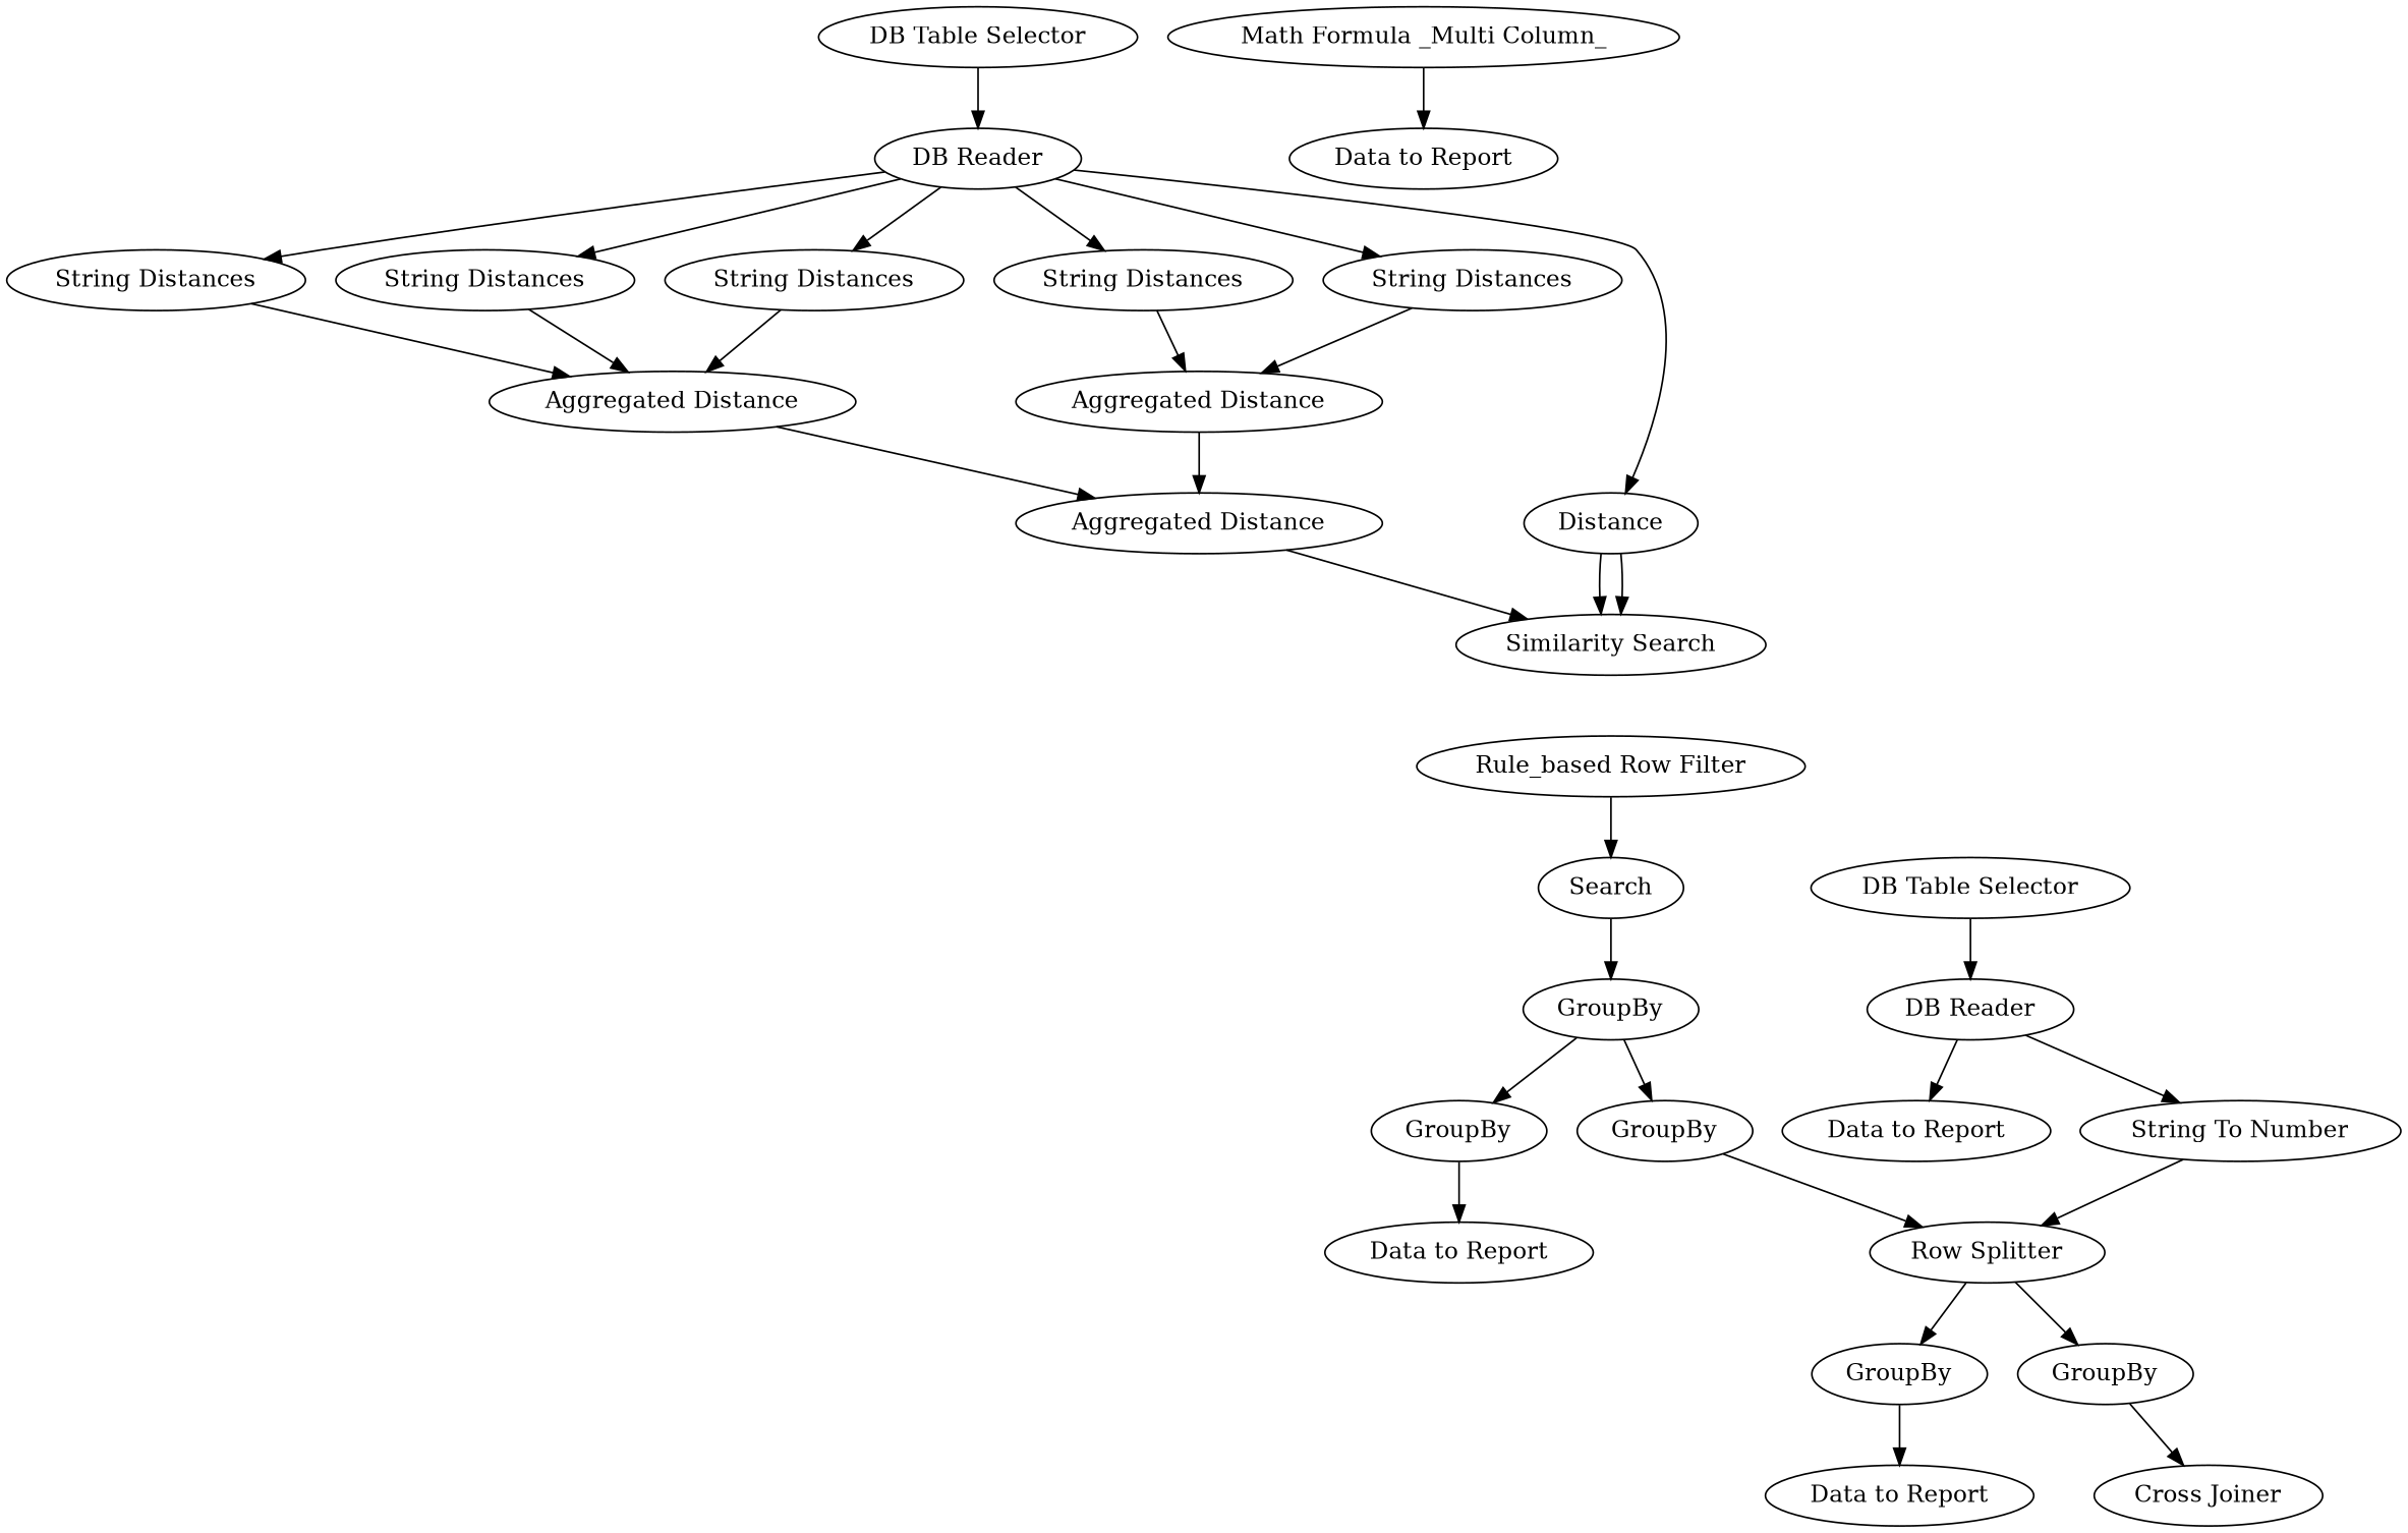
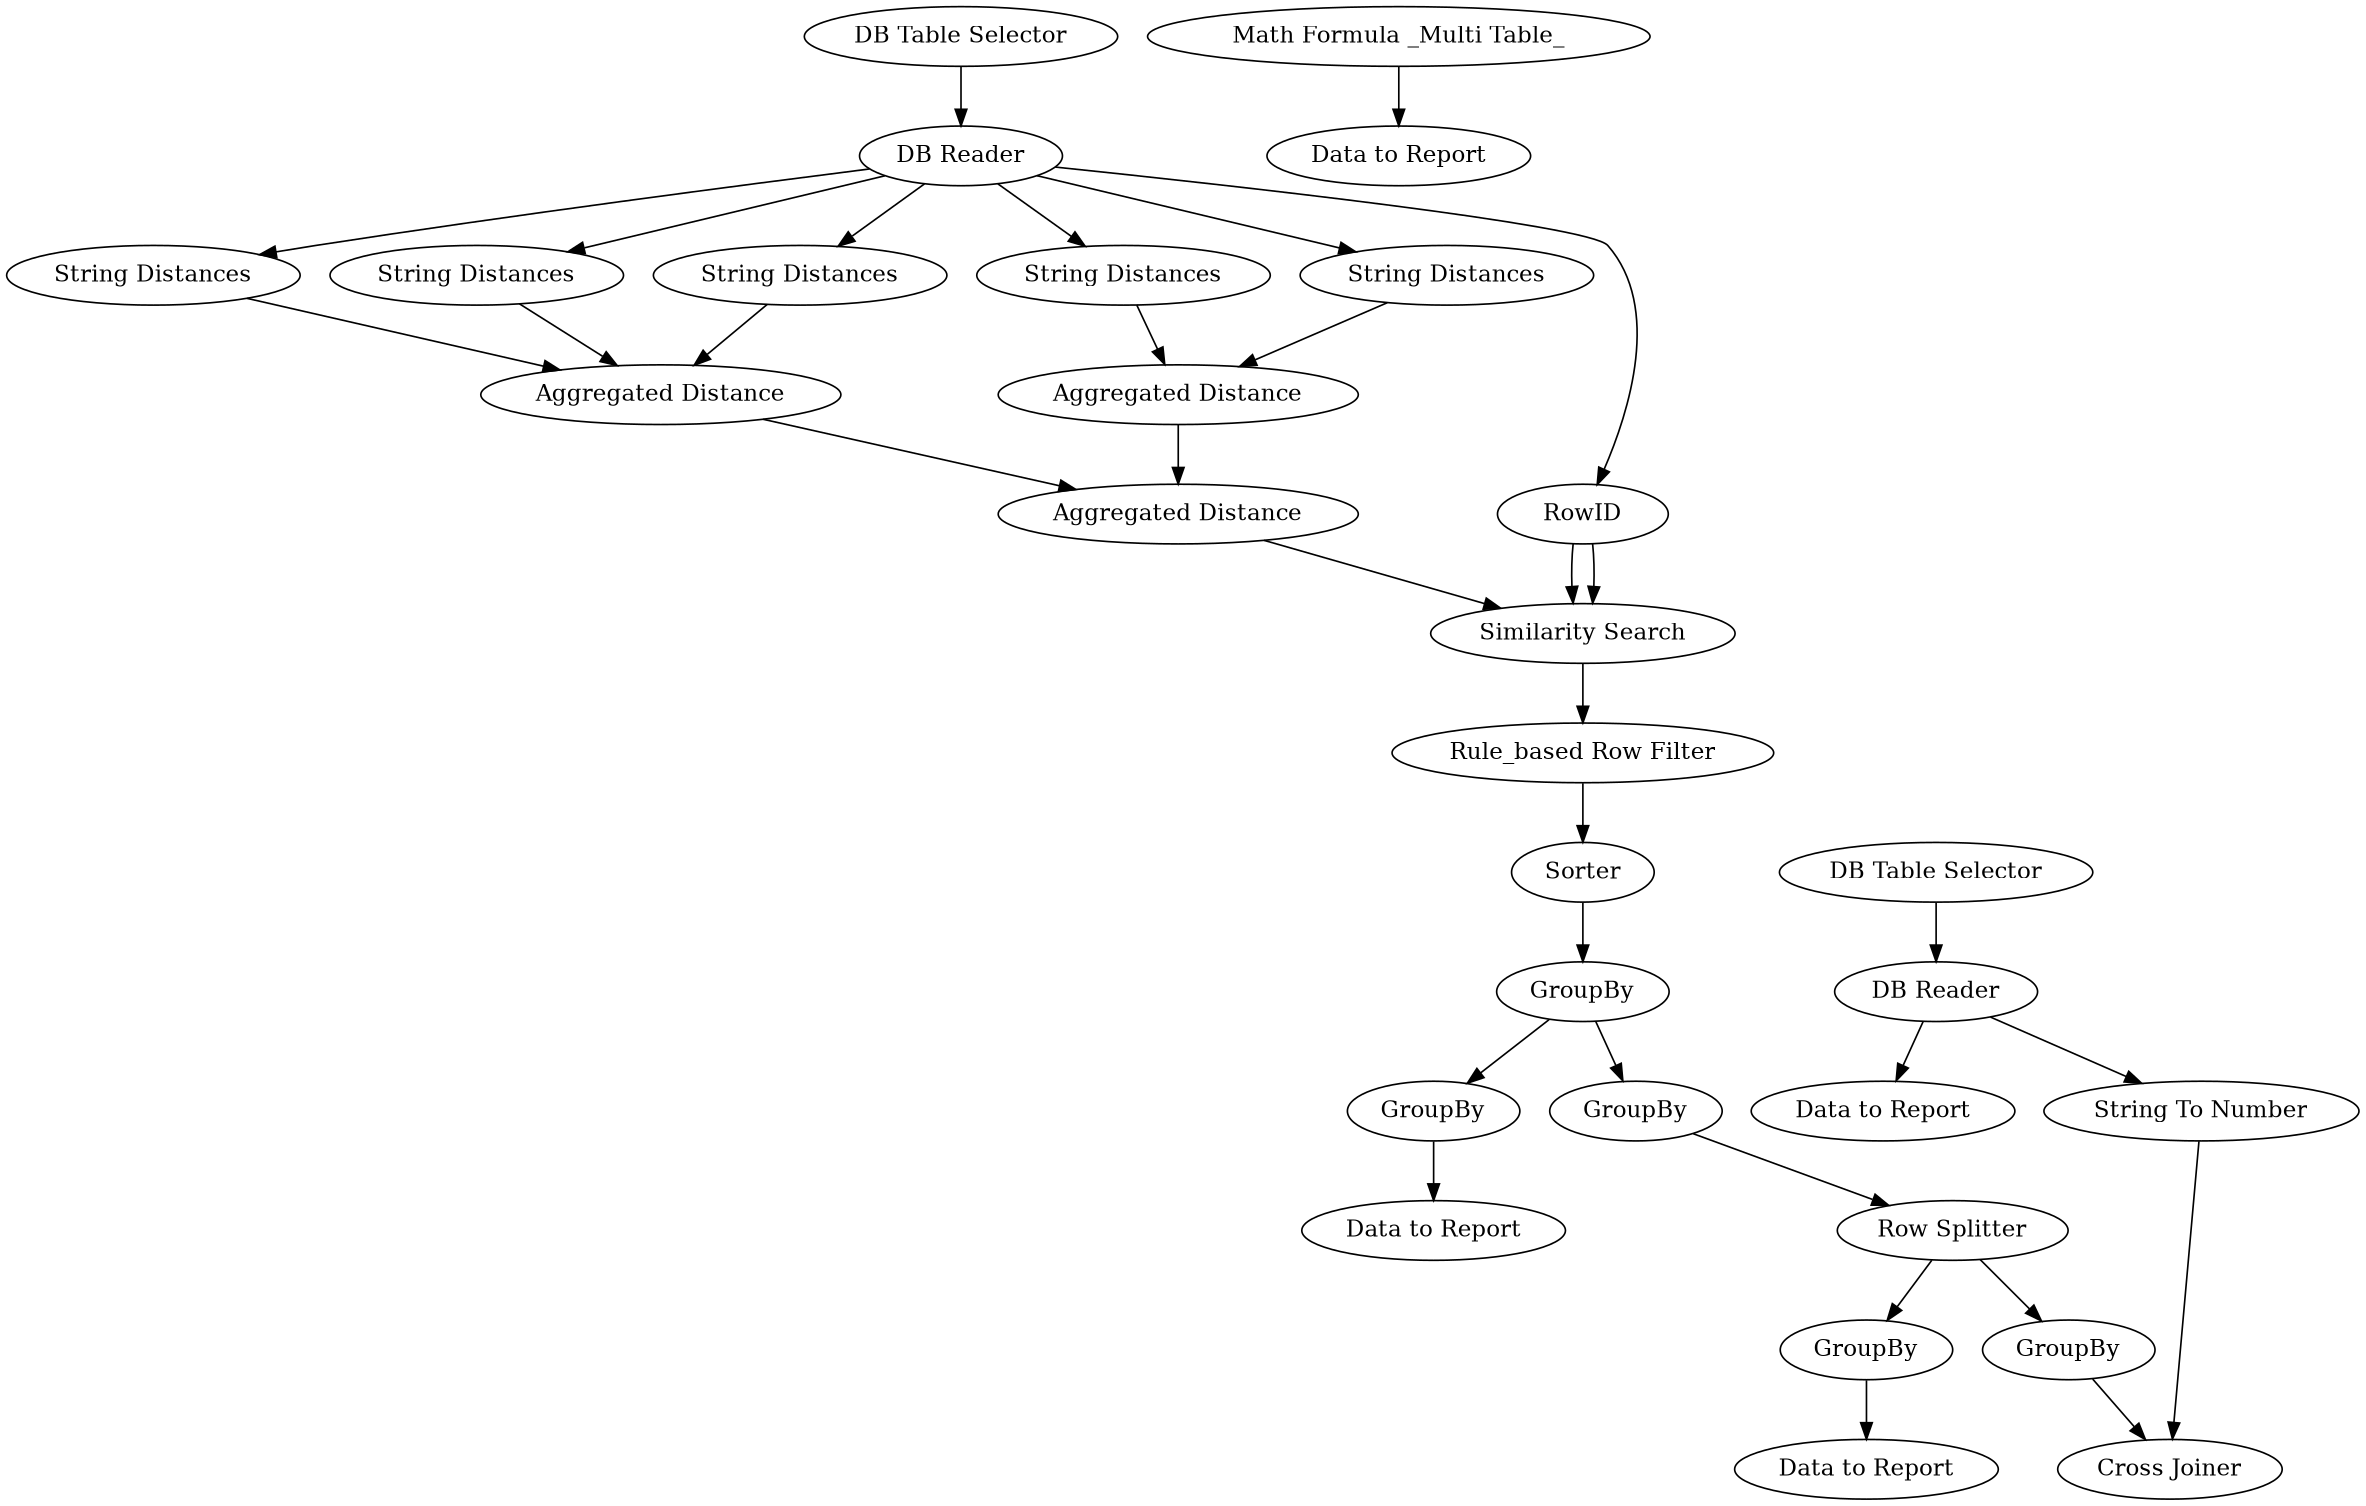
  digraph {
    rankdir=TB
    n1 [label="DB Table Selector"]
    n2 [label="DB Reader"]
    n3 [label="String Distances"]
    n4 [label="String Distances"]
    n5 [label="String Distances"]
    n6 [label="String Distances"]
    n7 [label="String Distances"]
-   n8 [label=Distance]
+   n8 [label=RowID]
    n9 [label="Aggregated Distance"]
    n10 [label="Aggregated Distance"]
    n11 [label="Similarity Search"]
    n12 [label="Data to Report"]
    n13 [label="DB Table Selector"]
    n14 [label="DB Reader"]
    n15 [label="Data to Report"]
    n16 [label="String To Number"]
    n17 [label="Cross Joiner"]
    n18 [label="Rule_based Row Filter"]
-   n19 [label=Search]
+   n19 [label=Sorter]
    n20 [label=GroupBy]
    n21 [label=GroupBy]
    n22 [label=GroupBy]
    n23 [label="Aggregated Distance"]
    n24 [label="Row Splitter"]
    n25 [label=GroupBy]
    n26 [label=GroupBy]
    n27 [label="Data to Report"]
-   n28 [label="Math Formula _Multi Column_"]
+   n28 [label="Math Formula _Multi Table_"]
    n29 [label="Data to Report"]
    n1 -> n2
    n2 -> n3
    n2 -> n4
    n2 -> n5
    n2 -> n6
    n2 -> n7
    n2 -> n8
    n3 -> n9
    n4 -> n9
    n5 -> n9
    n6 -> n10
    n7 -> n10
    n8 -> n11
    n8 -> n11
    n9 -> n23
    n10 -> n23
+   n11 -> n18
    n13 -> n14
    n14 -> n15
    n14 -> n16
-   n16 -> n24
+   n16 -> n17
    n18 -> n19
    n19 -> n20
    n20 -> n21
    n20 -> n22
    n21 -> n24
    n22 -> n27
    n23 -> n11
    n24 -> n25
    n24 -> n26
    n25 -> n12
    n26 -> n17
    n28 -> n29
  }
